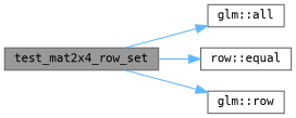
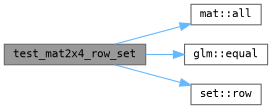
  digraph {
    fontname="DejaVu Sans Mono"
    rankdir=LR
    node [color=grey40 fillcolor=white fontname="DejaVu Sans Mono" fontsize=10 shape=box style=filled]
    edge [color=steelblue1 fontname="DejaVu Sans Mono" fontsize=10 labelfontname=Helvetica labelfontsize=10 style=solid]
    n1 [color=gray40 fillcolor=grey60 fontcolor=black height=0.2 label=test_mat2x4_row_set width=0.4]
-   n2 [height=0.2 label="glm::all" width=0.4]
-   n3 [height=0.2 label="row::equal" width=0.4]
-   n4 [height=0.2 label="glm::row" width=0.4]
+   n2 [height=0.2 label="mat::all" width=0.4]
+   n3 [height=0.2 label="glm::equal" width=0.4]
+   n4 [height=0.2 label="set::row" width=0.4]
    n1 -> n2
    n1 -> n3
    n1 -> n4
  }
